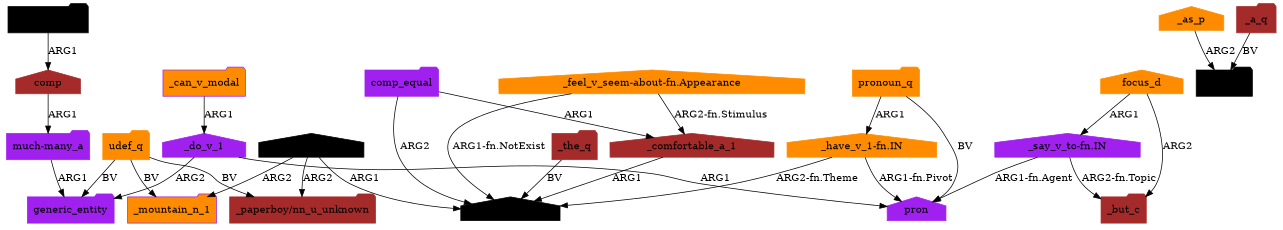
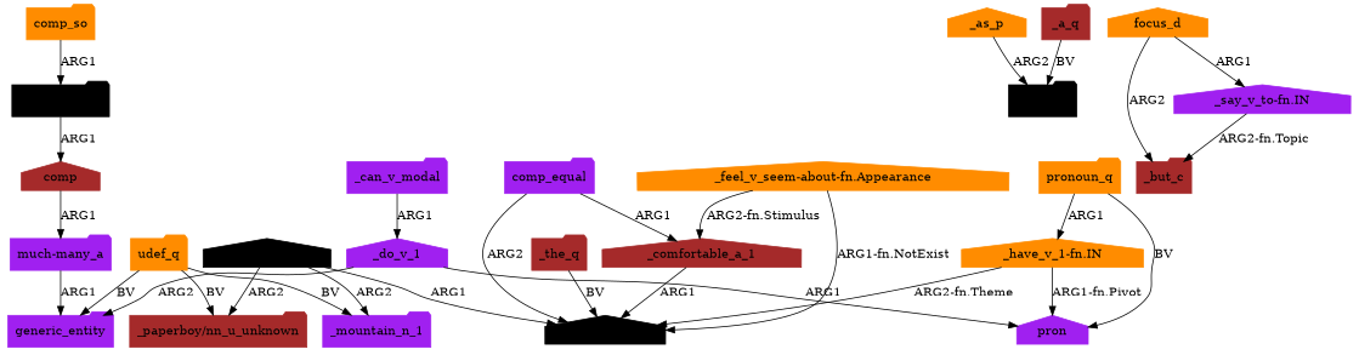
  digraph {
    node [color=purple shape=folder style=filled]
+   comp_so [color=darkorange]
    _much_x_deg [color=black]
    comp [color=brown shape=house]
    "much-many_a"
    compound [color=black shape=house]
-   _mountain_n_1 [fillcolor=darkorange]
+   _mountain_n_1
    _bike_n_1 [color=black shape=house]
    "_paperboy/nn_u_unknown" [color=brown]
    comp_equal
    _comfortable_a_1 [color=brown shape=house]
    udef_q [color=darkorange]
    generic_entity
    _the_q [color=brown]
    _as_p [color=darkorange shape=house]
    _kid_n_1 [color=black]
    "_have_v_1-fn.IN" [color=darkorange shape=house]
    pron [shape=house]
    "_feel_v_seem-about-fn.Appearance" [color=darkorange shape=house]
    _do_v_1 [shape=house]
    focus_d [color=darkorange shape=house]
    _but_c [color=brown]
    "_say_v_to-fn.IN" [shape=house]
    _a_q [color=brown]
    pronoun_q [color=darkorange]
-   _can_v_modal [fillcolor=darkorange]
+   _can_v_modal
+   comp_so -> _much_x_deg [label=ARG1]
    _much_x_deg -> comp [label=ARG1]
    comp -> "much-many_a" [label=ARG1]
    "much-many_a" -> generic_entity [label=ARG1]
    compound -> _mountain_n_1 [label=ARG2]
    compound -> _bike_n_1 [label=ARG1]
    compound -> "_paperboy/nn_u_unknown" [label=ARG2]
    comp_equal -> _bike_n_1 [label=ARG2]
    comp_equal -> _comfortable_a_1 [label=ARG1]
    _comfortable_a_1 -> _bike_n_1 [label=ARG1]
    udef_q -> _mountain_n_1 [label=BV]
    udef_q -> "_paperboy/nn_u_unknown" [label=BV]
    udef_q -> generic_entity [label=BV]
    _the_q -> _bike_n_1 [label=BV]
    _as_p -> _kid_n_1 [label=ARG2]
    "_have_v_1-fn.IN" -> _bike_n_1 [label="ARG2-fn.Theme"]
    "_have_v_1-fn.IN" -> pron [label="ARG1-fn.Pivot"]
    "_feel_v_seem-about-fn.Appearance" -> _bike_n_1 [label="ARG1-fn.NotExist"]
    "_feel_v_seem-about-fn.Appearance" -> _comfortable_a_1 [label="ARG2-fn.Stimulus"]
    _do_v_1 -> generic_entity [label=ARG2]
    _do_v_1 -> pron [label=ARG1]
    focus_d -> _but_c [label=ARG2]
    focus_d -> "_say_v_to-fn.IN" [label=ARG1]
-   "_say_v_to-fn.IN" -> pron [label="ARG1-fn.Agent"]
    "_say_v_to-fn.IN" -> _but_c [label="ARG2-fn.Topic"]
    _a_q -> _kid_n_1 [label=BV]
    pronoun_q -> "_have_v_1-fn.IN" [label=ARG1]
    pronoun_q -> pron [label=BV]
    _can_v_modal -> _do_v_1 [label=ARG1]
  }
